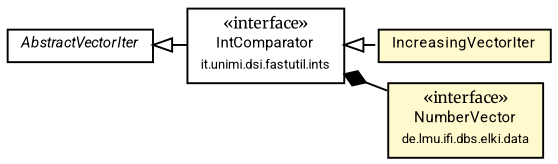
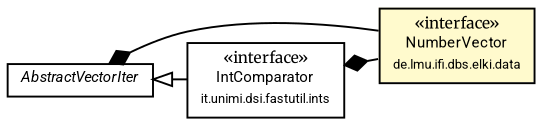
  digraph {
    fontname=Merriweather
    nodesep=0.15
    rankdir=LR
    ranksep=0.25
    node [fontcolor=black fontname=Merriweather fontsize=8 margin=0 shape=plaintext]
    edge [arrowtail=diamond color=black dir=back fontname=Merriweather fontsize=7 labelfontname=Roboto labelfontsize=7 weight=6]
-   n1 [height=0 label=<<table title="de.lmu.ifi.dbs.elki.evaluation.scores.adapter.IncreasingVectorIter" border="0" cellborder="1" cellspacing="0" cellpadding="2" bgcolor="lemonChiffon" href="IncreasingVectorIter.html" target="_parent"> 		<tr><td><table border="0" cellspacing="0" cellpadding="1"> 		<tr><td align="center" balign="center"> <font face="Roboto">IncreasingVectorIter</font> </td></tr> 		</table></td></tr> 		</table>> width=0]
    n2 [height=0 label=<<table title="de.lmu.ifi.dbs.elki.data.NumberVector" border="0" cellborder="1" cellspacing="0" cellpadding="2" bgcolor="LemonChiffon" href="../../../data/NumberVector.html" target="_parent"> 		<tr><td><table border="0" cellspacing="0" cellpadding="1"> 		<tr><td align="center" balign="center"> &#171;interface&#187; </td></tr> 		<tr><td align="center" balign="center"> <font face="Roboto">NumberVector</font> </td></tr> 		<tr><td align="center" balign="center"> <font face="Roboto" point-size="7.0">de.lmu.ifi.dbs.elki.data</font> </td></tr> 		</table></td></tr> 		</table>> width=0]
    n3 [height=0 label=<<table title="de.lmu.ifi.dbs.elki.evaluation.scores.adapter.AbstractVectorIter" border="0" cellborder="1" cellspacing="0" cellpadding="2" href="AbstractVectorIter.html" target="_parent"> 		<tr><td><table border="0" cellspacing="0" cellpadding="1"> 		<tr><td align="center" balign="center"> <font face="Roboto"><i>AbstractVectorIter</i></font> </td></tr> 		</table></td></tr> 		</table>> width=0]
    n4 [height=0 label=<<table title="it.unimi.dsi.fastutil.ints.IntComparator" border="0" cellborder="1" cellspacing="0" cellpadding="2" href="http://docs.oracle.com/javase/7/docs/api/it/unimi/dsi/fastutil/ints/IntComparator.html" target="_parent"> 		<tr><td><table border="0" cellspacing="0" cellpadding="1"> 		<tr><td align="center" balign="center"> &#171;interface&#187; </td></tr> 		<tr><td align="center" balign="center"> <font face="Roboto">IntComparator</font> </td></tr> 		<tr><td align="center" balign="center"> <font face="Roboto" point-size="7.0">it.unimi.dsi.fastutil.ints</font> </td></tr> 		</table></td></tr> 		</table>> width=0]
+   n3 -> n2 [arrowhead=none]
    n3 -> n4 [arrowtail=empty weight=10]
-   n4 -> n1 [arrowtail=empty style=dashed weight=9]
    n4 -> n2 [arrowhead=none]
  }
